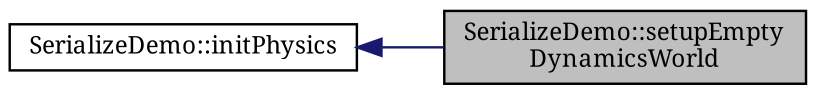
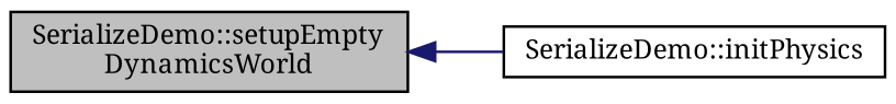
  digraph {
    rankdir=LR
    fontname="Noto Serif"
    node [color=black fontname="Noto Serif" fontsize=10 shape=record style=filled]
    n1 [fillcolor=grey75 fontcolor=black height=0.2 label="SerializeDemo::setupEmpty\lDynamicsWorld" width=0.4]
    n2 [fillcolor=white height=0.2 label="SerializeDemo::initPhysics" width=0.4]
-   n2 -> n1 [color=midnightblue dir=back fontname="Noto Serif" fontsize=10 labelfontname=Helvetica labelfontsize=10 style=solid]
+   n1 -> n2 [color=midnightblue dir=back fontname="Noto Serif" fontsize=10 labelfontname=Helvetica labelfontsize=10 style=solid]
  }
